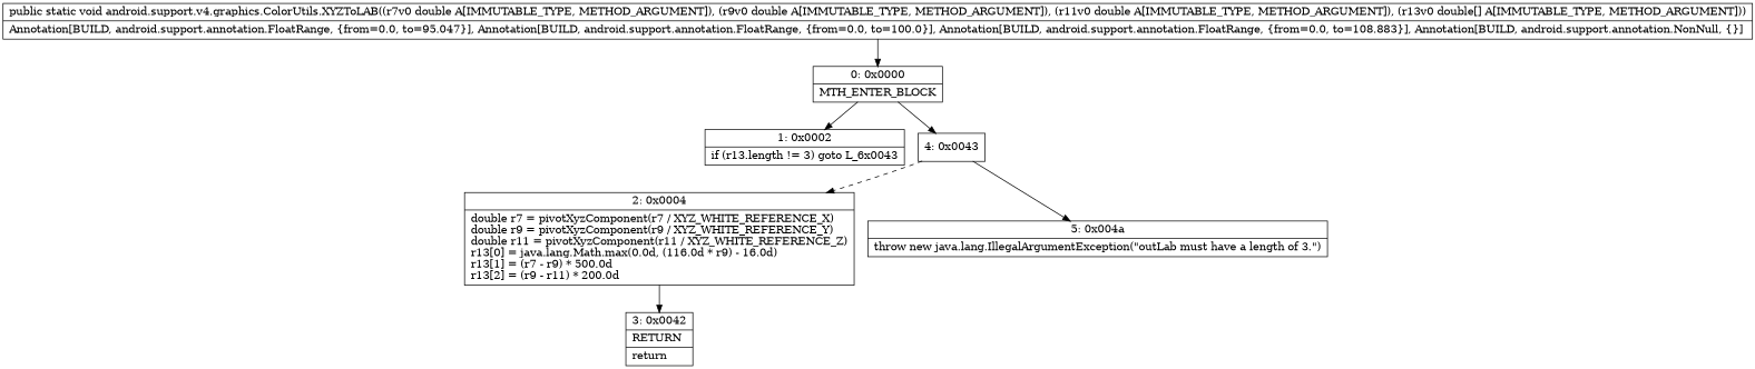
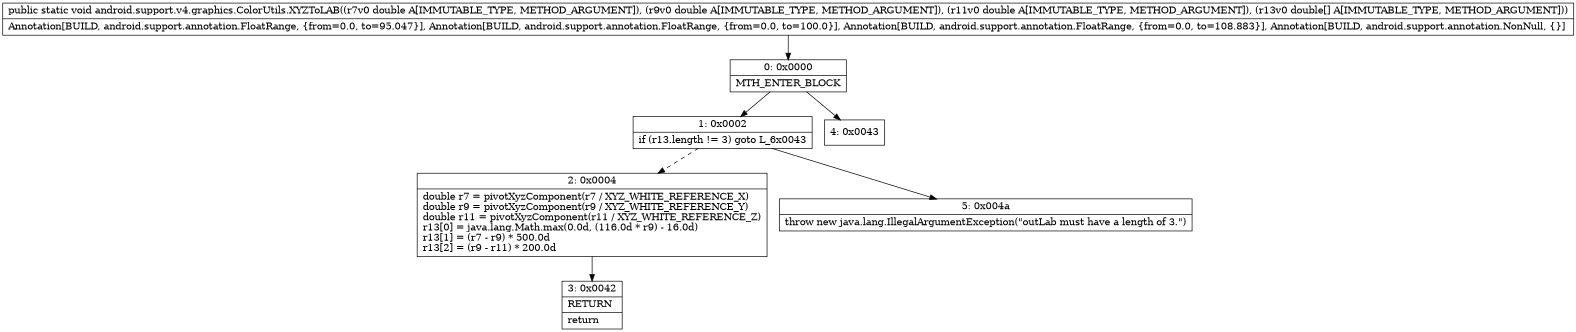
  digraph {
    node [shape=record]
    n1 [label="{0\:\ 0x0000|MTH_ENTER_BLOCK\l}"]
    n2 [label="{1\:\ 0x0002|if (r13.length != 3) goto L_6x0043\l}"]
    n3 [label="{4\:\ 0x0043}"]
    n4 [label="{2\:\ 0x0004|double r7 = pivotXyzComponent(r7 \/ XYZ_WHITE_REFERENCE_X)\ldouble r9 = pivotXyzComponent(r9 \/ XYZ_WHITE_REFERENCE_Y)\ldouble r11 = pivotXyzComponent(r11 \/ XYZ_WHITE_REFERENCE_Z)\lr13[0] = java.lang.Math.max(0.0d, (116.0d * r9) \- 16.0d)\lr13[1] = (r7 \- r9) * 500.0d\lr13[2] = (r9 \- r11) * 200.0d\l}"]
    n5 [label="{3\:\ 0x0042|RETURN\l|return\l}"]
    n6 [label="{5\:\ 0x004a|throw new java.lang.IllegalArgumentException(\"outLab must have a length of 3.\")\l}"]
    n7 [label="{public static void android.support.v4.graphics.ColorUtils.XYZToLAB((r7v0 double A[IMMUTABLE_TYPE, METHOD_ARGUMENT]), (r9v0 double A[IMMUTABLE_TYPE, METHOD_ARGUMENT]), (r11v0 double A[IMMUTABLE_TYPE, METHOD_ARGUMENT]), (r13v0 double[] A[IMMUTABLE_TYPE, METHOD_ARGUMENT]))  | Annotation[BUILD, android.support.annotation.FloatRange, \{from=0.0, to=95.047\}], Annotation[BUILD, android.support.annotation.FloatRange, \{from=0.0, to=100.0\}], Annotation[BUILD, android.support.annotation.FloatRange, \{from=0.0, to=108.883\}], Annotation[BUILD, android.support.annotation.NonNull, \{\}]\l}"]
    n1 -> n2
    n1 -> n3
-   n3 -> n4 [style=dashed]
-   n3 -> n6
+   n2 -> n4 [style=dashed]
+   n2 -> n6
    n4 -> n5
    n7 -> n1
  }
